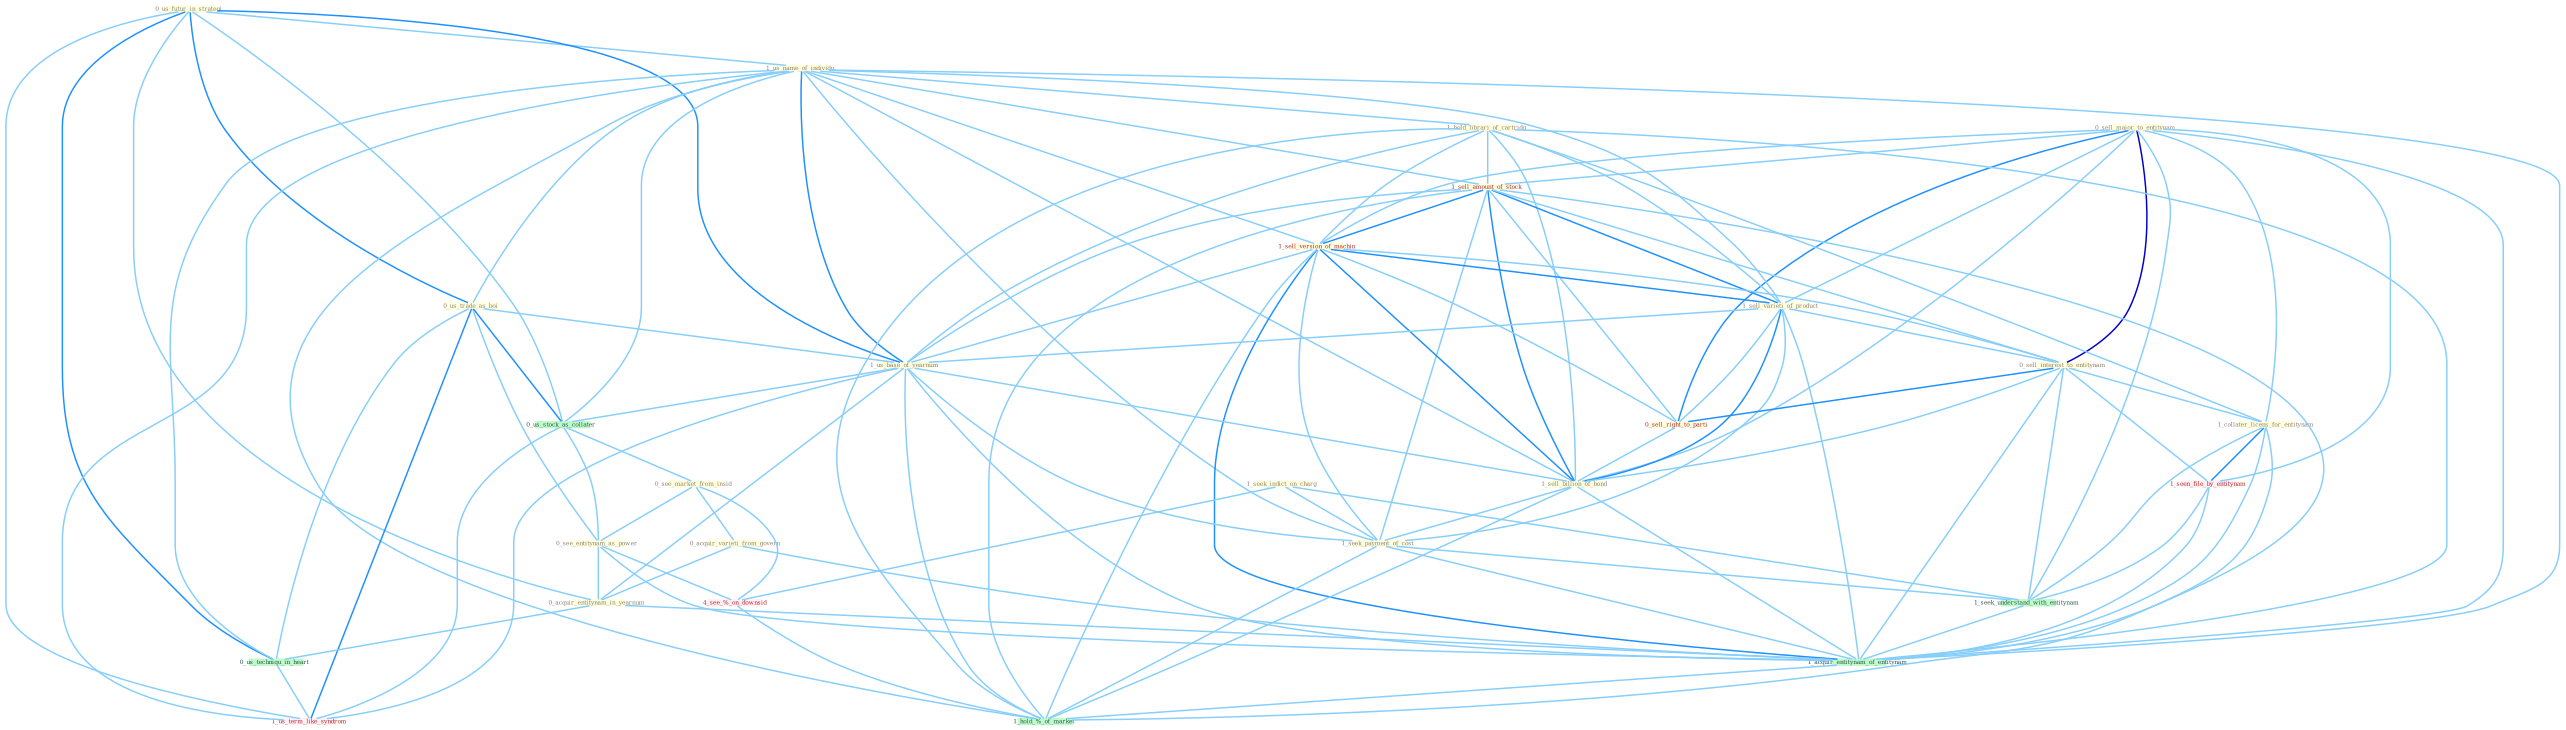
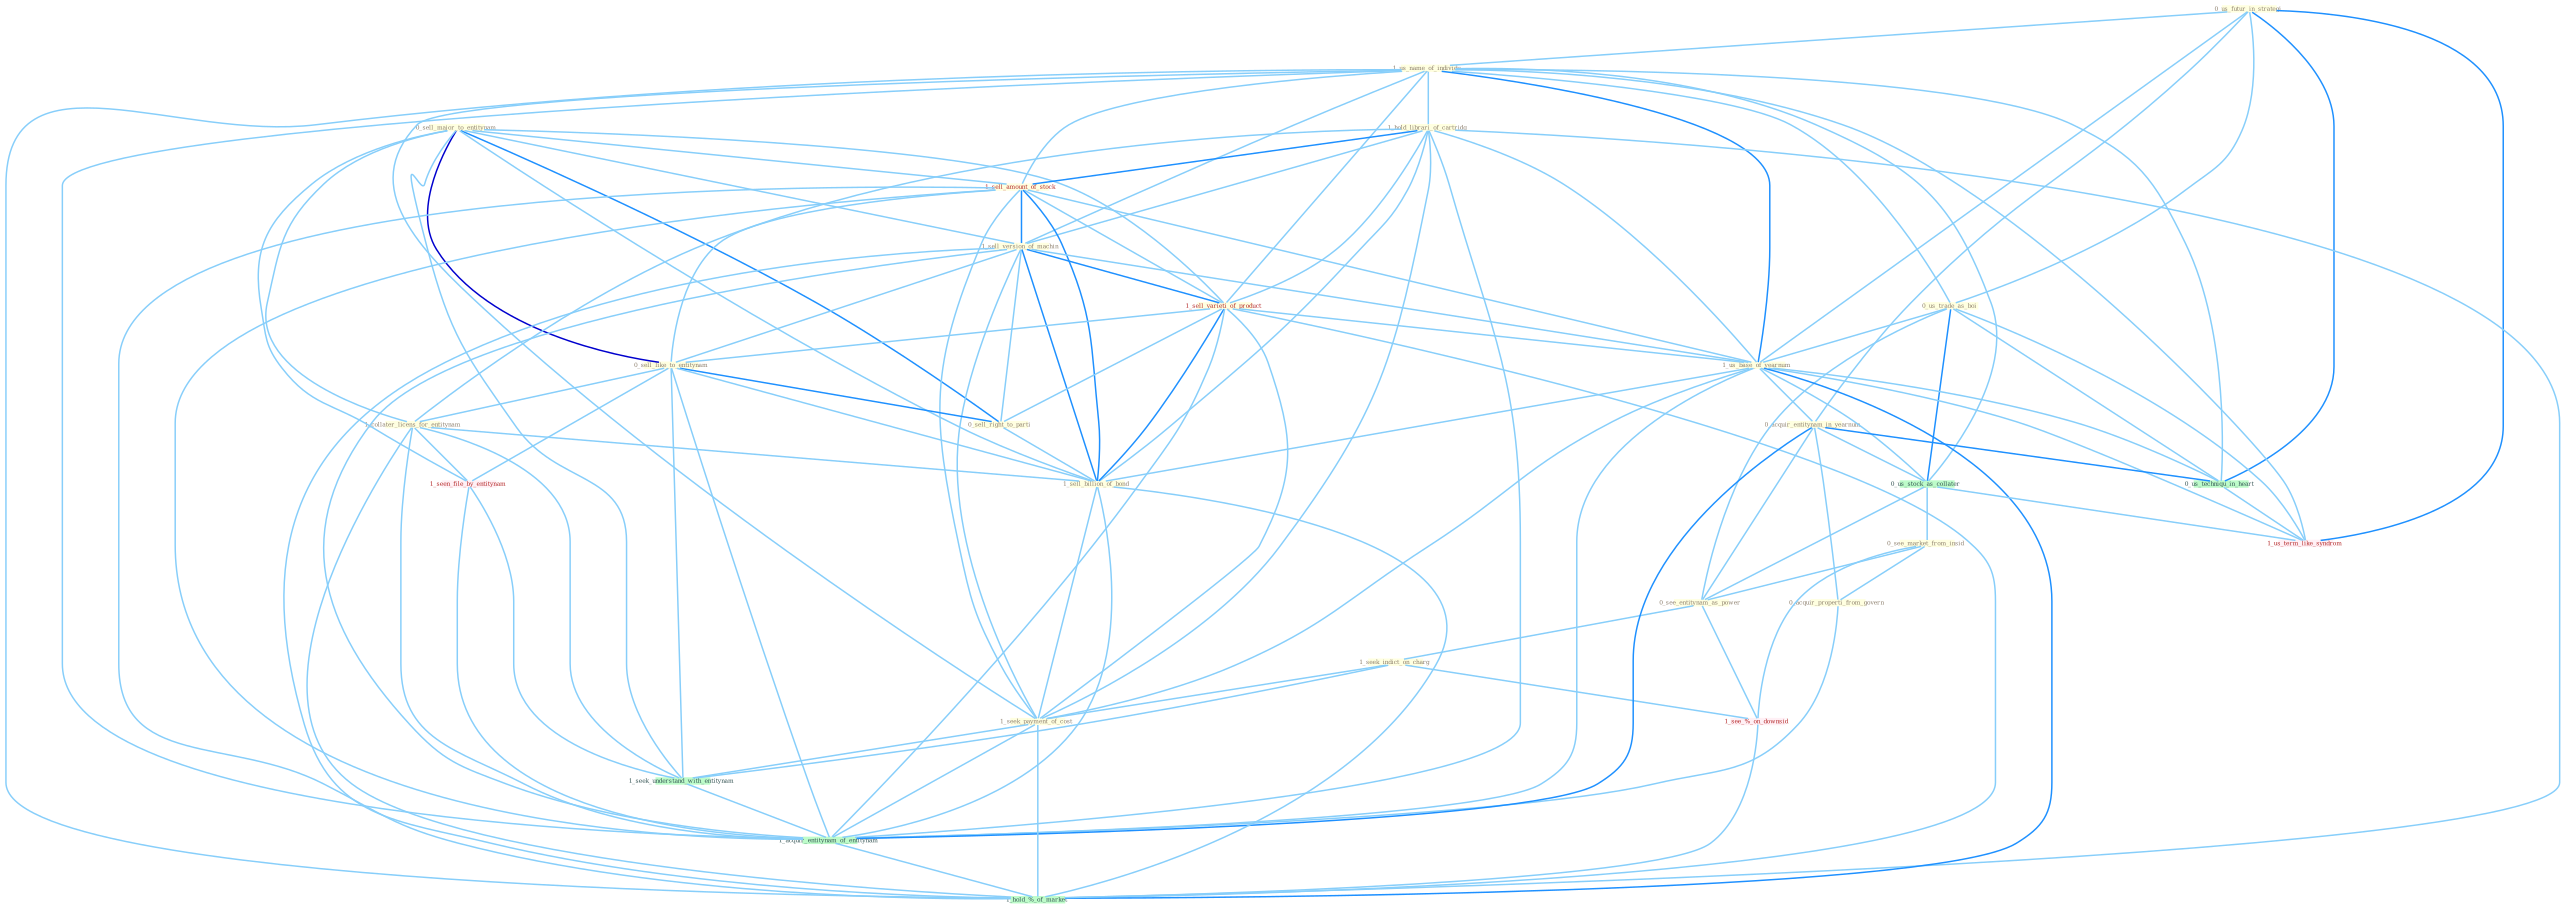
  graph {
    node [color="#ffffe0" fixedsize=true fontcolor="#8b7d6b" fontsize=4 shape=polygon style=filled]
    edge [color="#87cefa" w=1]
    "0_sell_major_to_entitynam " [height=.06 width=.5]
    "0_us_futur_in_strategi " [height=.06 width=.5]
    "1_us_name_of_individu " [height=.06 width=.5]
    "0_us_trade_as_boi " [height=.06 width=.5]
    "0_see_market_from_insid " [height=.06 width=.5]
    "1_hold_librari_of_cartridg " [height=.06 width=.5]
-   "0_acquir_properti_from_govern " [height=.06 width=.5 label="0_acquir_varieti_from_govern"]
+   "0_acquir_properti_from_govern " [height=.06 width=.5]
    "1_sell_amount_of_stock " [fontcolor="#b22222" height=.06 width=.5]
    "0_see_entitynam_as_power " [height=.06 width=.5]
-   "1_sell_version_of_machin " [fontcolor="#b22222" height=.06 width=.5]
-   "1_sell_varieti_of_product " [height=.06 width=.5]
+   "1_sell_version_of_machin " [height=.06 width=.5]
+   "1_sell_varieti_of_product " [fontcolor="#b22222" height=.06 width=.5]
    "1_us_base_of_yearnum " [height=.06 width=.5]
-   "0_sell_interest_to_entitynam " [height=.06 width=.5]
+   "0_sell_interest_to_entitynam " [height=.06 width=.5 label="0_sell_like_to_entitynam"]
    "1_seek_indict_on_charg " [height=.06 width=.5]
-   "0_sell_right_to_parti " [fontcolor="#b22222" height=.06 width=.5]
+   "0_sell_right_to_parti " [height=.06 width=.5]
    "0_acquir_entitynam_in_yearnum " [height=.06 width=.5]
    n17 [height=.06 label="1_collater_licens_for_entitynam" width=.5]
    "1_sell_billion_of_bond " [height=.06 width=.5]
    "1_seek_payment_of_cost " [height=.06 width=.5]
    "1_seen_file_by_entitynam " [color="#fff0f5" fontcolor="#b22222" height=.06 width=.5]
-   "1_see_%_on_downsid " [color="#fff0f5" fontcolor="#b22222" height=.06 width=.5 label="4_see_%_on_downsid"]
+   "1_see_%_on_downsid " [color="#fff0f5" fontcolor="#b22222" height=.06 width=.5]
    "1_us_term_like_syndrom " [color="#fff0f5" fontcolor="#b22222" height=.06 width=.5]
    "1_seek_understand_with_entitynam " [color="#BDFCC9" fontcolor="#2f4f4f" height=.06 width=.5]
    "1_acquir_entitynam_of_entitynam " [color="#BDFCC9" fontcolor="#2f4f4f" height=.06 width=.5]
    "0_us_stock_as_collater " [color="#BDFCC9" fontcolor="#2f4f4f" height=.06 width=.5]
    "0_us_techniqu_in_heart " [color="#BDFCC9" fontcolor="#2f4f4f" height=.06 width=.5]
    "1_hold_%_of_market " [color="#BDFCC9" fontcolor="#2f4f4f" height=.06 width=.5]
    subgraph sub_1 {
      "0_sell_major_to_entitynam "
      "0_us_futur_in_strategi "
      "1_us_name_of_individu "
      "0_us_trade_as_boi "
      "0_see_market_from_insid "
      "1_hold_librari_of_cartridg "
      "0_acquir_properti_from_govern "
      "1_sell_amount_of_stock "
      "0_see_entitynam_as_power "
      "1_sell_version_of_machin "
      "1_sell_varieti_of_product "
      "1_us_base_of_yearnum "
      "0_sell_interest_to_entitynam "
      "1_seek_indict_on_charg "
      "0_sell_right_to_parti "
      "0_acquir_entitynam_in_yearnum "
      n17
      "1_sell_billion_of_bond "
      "1_seek_payment_of_cost "
    }
    subgraph sub_2 {
      "1_seen_file_by_entitynam "
      "1_see_%_on_downsid "
      "1_us_term_like_syndrom "
    }
    "0_sell_major_to_entitynam " -- "1_sell_amount_of_stock "
    "0_sell_major_to_entitynam " -- "1_sell_version_of_machin "
    "0_sell_major_to_entitynam " -- "1_sell_varieti_of_product "
    "0_sell_major_to_entitynam " -- "0_sell_interest_to_entitynam " [color="#0000cd" w=3]
    "0_sell_major_to_entitynam " -- "0_sell_right_to_parti " [color="#1e90ff" w=2]
    "0_sell_major_to_entitynam " -- n17
    "0_sell_major_to_entitynam " -- "1_sell_billion_of_bond "
    "0_sell_major_to_entitynam " -- "1_seen_file_by_entitynam "
    "0_sell_major_to_entitynam " -- "1_seek_understand_with_entitynam "
-   "0_sell_major_to_entitynam " -- "1_acquir_entitynam_of_entitynam "
    "0_us_futur_in_strategi " -- "1_us_name_of_individu "
-   "0_us_futur_in_strategi " -- "0_us_trade_as_boi " [color="#1e90ff"]
-   "0_us_futur_in_strategi " -- "1_us_base_of_yearnum " [color="#1e90ff"]
+   "0_us_futur_in_strategi " -- "0_us_trade_as_boi "
+   "0_us_futur_in_strategi " -- "1_us_base_of_yearnum "
    "0_us_futur_in_strategi " -- "0_acquir_entitynam_in_yearnum "
-   "0_us_futur_in_strategi " -- "1_us_term_like_syndrom "
-   "0_us_futur_in_strategi " -- "0_us_stock_as_collater "
+   "0_us_futur_in_strategi " -- "1_us_term_like_syndrom " [color="#1e90ff"]
+   "0_acquir_entitynam_in_yearnum " -- "0_us_stock_as_collater "
    "0_us_futur_in_strategi " -- "0_us_techniqu_in_heart " [color="#1e90ff" w=2]
    "1_us_name_of_individu " -- "0_us_trade_as_boi "
    "1_us_name_of_individu " -- "1_hold_librari_of_cartridg "
    "1_us_name_of_individu " -- "1_sell_amount_of_stock "
    "1_us_name_of_individu " -- "1_sell_version_of_machin "
    "1_us_name_of_individu " -- "1_sell_varieti_of_product "
    "1_us_name_of_individu " -- "1_us_base_of_yearnum " [color="#1e90ff" w=2]
-   "1_us_name_of_individu " -- "1_sell_billion_of_bond "
+   n17 -- "1_sell_billion_of_bond "
    "1_us_name_of_individu " -- "1_seek_payment_of_cost "
    "1_us_name_of_individu " -- "1_us_term_like_syndrom "
    "1_us_name_of_individu " -- "1_acquir_entitynam_of_entitynam "
    "1_us_name_of_individu " -- "0_us_stock_as_collater "
    "1_us_name_of_individu " -- "0_us_techniqu_in_heart "
    "1_us_name_of_individu " -- "1_hold_%_of_market "
    "0_us_trade_as_boi " -- "0_see_entitynam_as_power "
    "0_us_trade_as_boi " -- "1_us_base_of_yearnum "
-   "0_us_trade_as_boi " -- "1_us_term_like_syndrom " [color="#1e90ff"]
+   "0_us_trade_as_boi " -- "1_us_term_like_syndrom "
    "0_us_trade_as_boi " -- "0_us_stock_as_collater " [color="#1e90ff" w=2]
    "0_us_trade_as_boi " -- "0_us_techniqu_in_heart "
    "0_see_market_from_insid " -- "0_acquir_properti_from_govern "
    "0_see_market_from_insid " -- "0_see_entitynam_as_power "
    "0_see_market_from_insid " -- "1_see_%_on_downsid "
-   "1_hold_librari_of_cartridg " -- "1_sell_amount_of_stock "
+   "1_hold_librari_of_cartridg " -- "1_sell_amount_of_stock " [color="#1e90ff"]
    "1_hold_librari_of_cartridg " -- "1_sell_version_of_machin "
    "1_hold_librari_of_cartridg " -- "1_sell_varieti_of_product "
    "1_hold_librari_of_cartridg " -- "1_us_base_of_yearnum "
    "1_hold_librari_of_cartridg " -- n17
    "1_hold_librari_of_cartridg " -- "1_sell_billion_of_bond "
+   "1_hold_librari_of_cartridg " -- "1_seek_payment_of_cost "
    "1_hold_librari_of_cartridg " -- "1_acquir_entitynam_of_entitynam "
    "1_hold_librari_of_cartridg " -- "1_hold_%_of_market " [w=2]
    "0_acquir_properti_from_govern " -- "0_acquir_entitynam_in_yearnum "
    "0_acquir_properti_from_govern " -- "1_acquir_entitynam_of_entitynam "
    "1_sell_amount_of_stock " -- "1_sell_version_of_machin " [color="#1e90ff" w=2]
-   "1_sell_amount_of_stock " -- "1_sell_varieti_of_product " [color="#1e90ff" w=2]
+   "1_sell_amount_of_stock " -- "1_sell_varieti_of_product " [w=2]
    "1_sell_amount_of_stock " -- "1_us_base_of_yearnum "
    "1_sell_amount_of_stock " -- "0_sell_interest_to_entitynam "
-   "1_sell_amount_of_stock " -- "0_sell_right_to_parti "
    "1_sell_amount_of_stock " -- "1_sell_billion_of_bond " [color="#1e90ff" w=2]
    "1_sell_amount_of_stock " -- "1_seek_payment_of_cost "
    "1_sell_amount_of_stock " -- "1_acquir_entitynam_of_entitynam "
    "1_sell_amount_of_stock " -- "1_hold_%_of_market "
    "0_see_entitynam_as_power " -- "0_acquir_entitynam_in_yearnum "
    "0_see_entitynam_as_power " -- "1_see_%_on_downsid "
-   "0_see_entitynam_as_power " -- "1_acquir_entitynam_of_entitynam "
+   "0_see_entitynam_as_power " -- "1_seek_indict_on_charg "
    "0_see_entitynam_as_power " -- "0_us_stock_as_collater "
    "1_sell_version_of_machin " -- "1_sell_varieti_of_product " [color="#1e90ff" w=2]
    "1_sell_version_of_machin " -- "1_us_base_of_yearnum "
    "1_sell_version_of_machin " -- "0_sell_interest_to_entitynam "
    "1_sell_version_of_machin " -- "0_sell_right_to_parti "
    "1_sell_version_of_machin " -- "1_sell_billion_of_bond " [color="#1e90ff" w=2]
    "1_sell_version_of_machin " -- "1_seek_payment_of_cost "
-   "1_sell_version_of_machin " -- "1_acquir_entitynam_of_entitynam " [color="#1e90ff"]
+   "1_sell_version_of_machin " -- "1_acquir_entitynam_of_entitynam "
    "1_sell_version_of_machin " -- "1_hold_%_of_market "
    "1_sell_varieti_of_product " -- "1_us_base_of_yearnum "
    "1_sell_varieti_of_product " -- "0_sell_interest_to_entitynam "
    "1_sell_varieti_of_product " -- "0_sell_right_to_parti "
    "1_sell_varieti_of_product " -- "1_sell_billion_of_bond " [color="#1e90ff" w=2]
    "1_sell_varieti_of_product " -- "1_seek_payment_of_cost "
    "1_sell_varieti_of_product " -- "1_acquir_entitynam_of_entitynam "
+   "1_sell_varieti_of_product " -- "1_hold_%_of_market "
    "1_us_base_of_yearnum " -- "0_acquir_entitynam_in_yearnum "
    "1_us_base_of_yearnum " -- "1_sell_billion_of_bond "
    "1_us_base_of_yearnum " -- "1_seek_payment_of_cost "
    "1_us_base_of_yearnum " -- "1_us_term_like_syndrom "
    "1_us_base_of_yearnum " -- "1_acquir_entitynam_of_entitynam "
    "1_us_base_of_yearnum " -- "0_us_stock_as_collater "
-   "1_us_base_of_yearnum " -- "1_hold_%_of_market "
+   "1_us_base_of_yearnum " -- "0_us_techniqu_in_heart "
+   "1_us_base_of_yearnum " -- "1_hold_%_of_market " [color="#1e90ff"]
    "0_sell_interest_to_entitynam " -- "0_sell_right_to_parti " [color="#1e90ff" w=2]
    "0_sell_interest_to_entitynam " -- n17
    "0_sell_interest_to_entitynam " -- "1_sell_billion_of_bond "
    "0_sell_interest_to_entitynam " -- "1_seen_file_by_entitynam "
    "0_sell_interest_to_entitynam " -- "1_seek_understand_with_entitynam "
    "0_sell_interest_to_entitynam " -- "1_acquir_entitynam_of_entitynam "
    "1_seek_indict_on_charg " -- "1_seek_payment_of_cost "
    "1_seek_indict_on_charg " -- "1_see_%_on_downsid "
    "1_seek_indict_on_charg " -- "1_seek_understand_with_entitynam "
    "0_sell_right_to_parti " -- "1_sell_billion_of_bond "
-   "0_acquir_entitynam_in_yearnum " -- "1_acquir_entitynam_of_entitynam " [w=2]
-   "0_acquir_entitynam_in_yearnum " -- "0_us_techniqu_in_heart "
-   n17 -- "1_seen_file_by_entitynam " [color="#1e90ff"]
+   "0_acquir_entitynam_in_yearnum " -- "1_acquir_entitynam_of_entitynam " [color="#1e90ff" w=2]
+   "0_acquir_entitynam_in_yearnum " -- "0_us_techniqu_in_heart " [color="#1e90ff"]
+   n17 -- "1_seen_file_by_entitynam "
    n17 -- "1_seek_understand_with_entitynam "
    n17 -- "1_acquir_entitynam_of_entitynam "
    n17 -- "1_hold_%_of_market "
    "1_sell_billion_of_bond " -- "1_seek_payment_of_cost "
    "1_sell_billion_of_bond " -- "1_acquir_entitynam_of_entitynam "
    "1_sell_billion_of_bond " -- "1_hold_%_of_market "
    "1_seek_payment_of_cost " -- "1_seek_understand_with_entitynam "
    "1_seek_payment_of_cost " -- "1_acquir_entitynam_of_entitynam "
    "1_seek_payment_of_cost " -- "1_hold_%_of_market "
    "1_seen_file_by_entitynam " -- "1_seek_understand_with_entitynam "
    "1_seen_file_by_entitynam " -- "1_acquir_entitynam_of_entitynam "
    "1_see_%_on_downsid " -- "1_hold_%_of_market "
    "1_seek_understand_with_entitynam " -- "1_acquir_entitynam_of_entitynam "
    "1_acquir_entitynam_of_entitynam " -- "1_hold_%_of_market "
    "0_us_stock_as_collater " -- "0_see_market_from_insid "
    "0_us_stock_as_collater " -- "1_us_term_like_syndrom "
    "0_us_techniqu_in_heart " -- "1_us_term_like_syndrom "
  }
